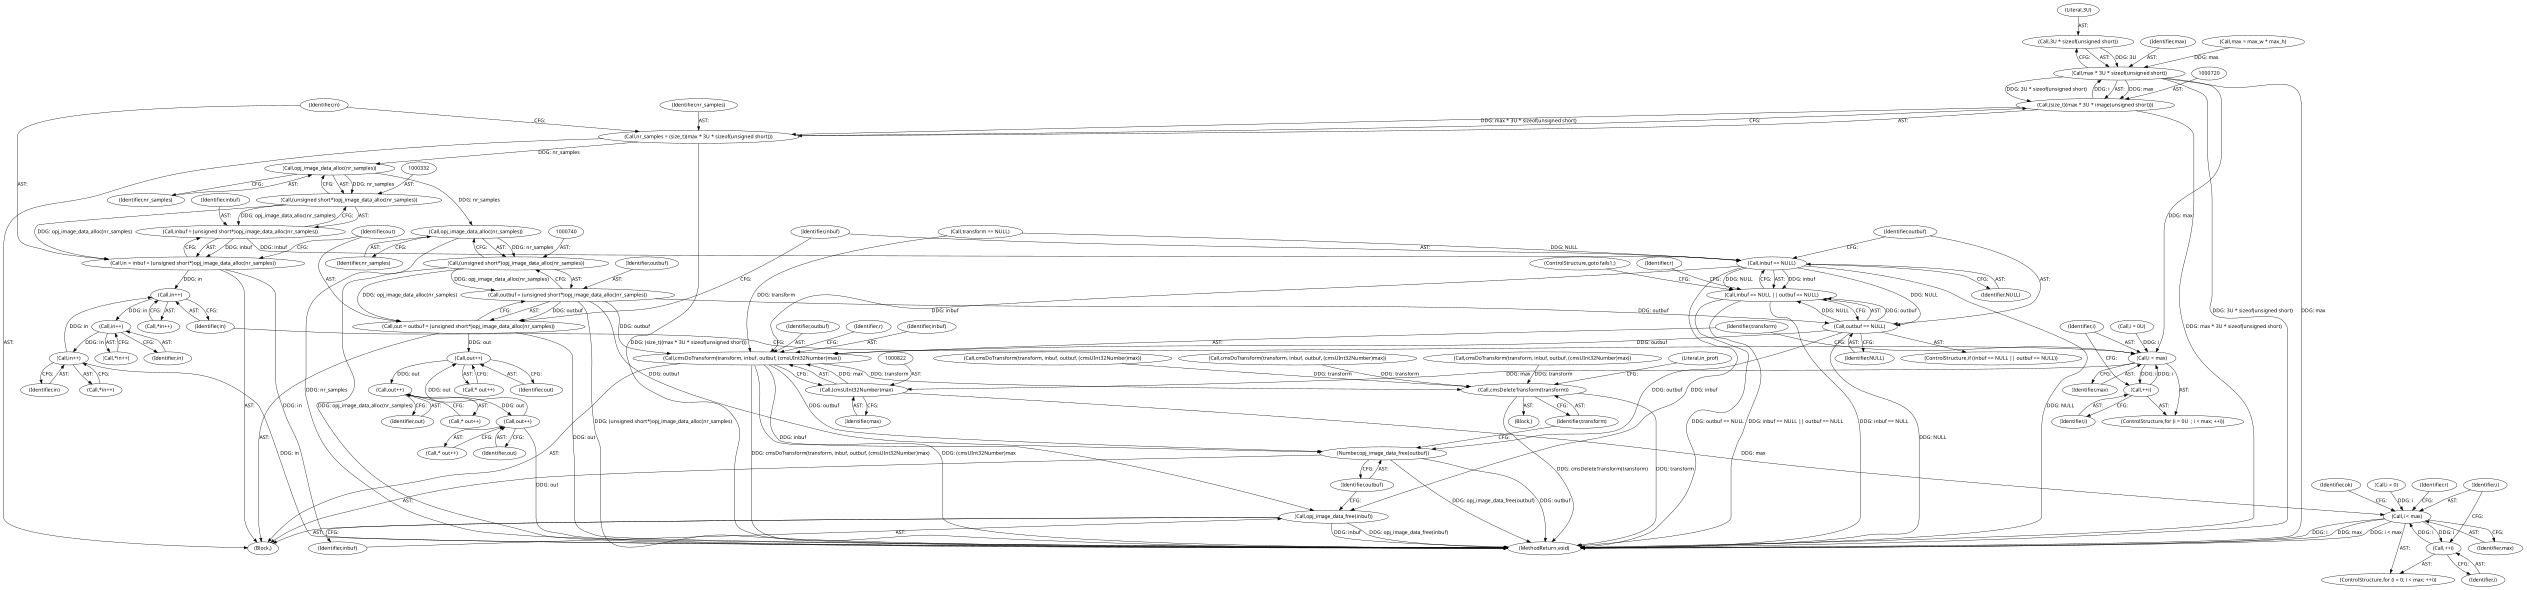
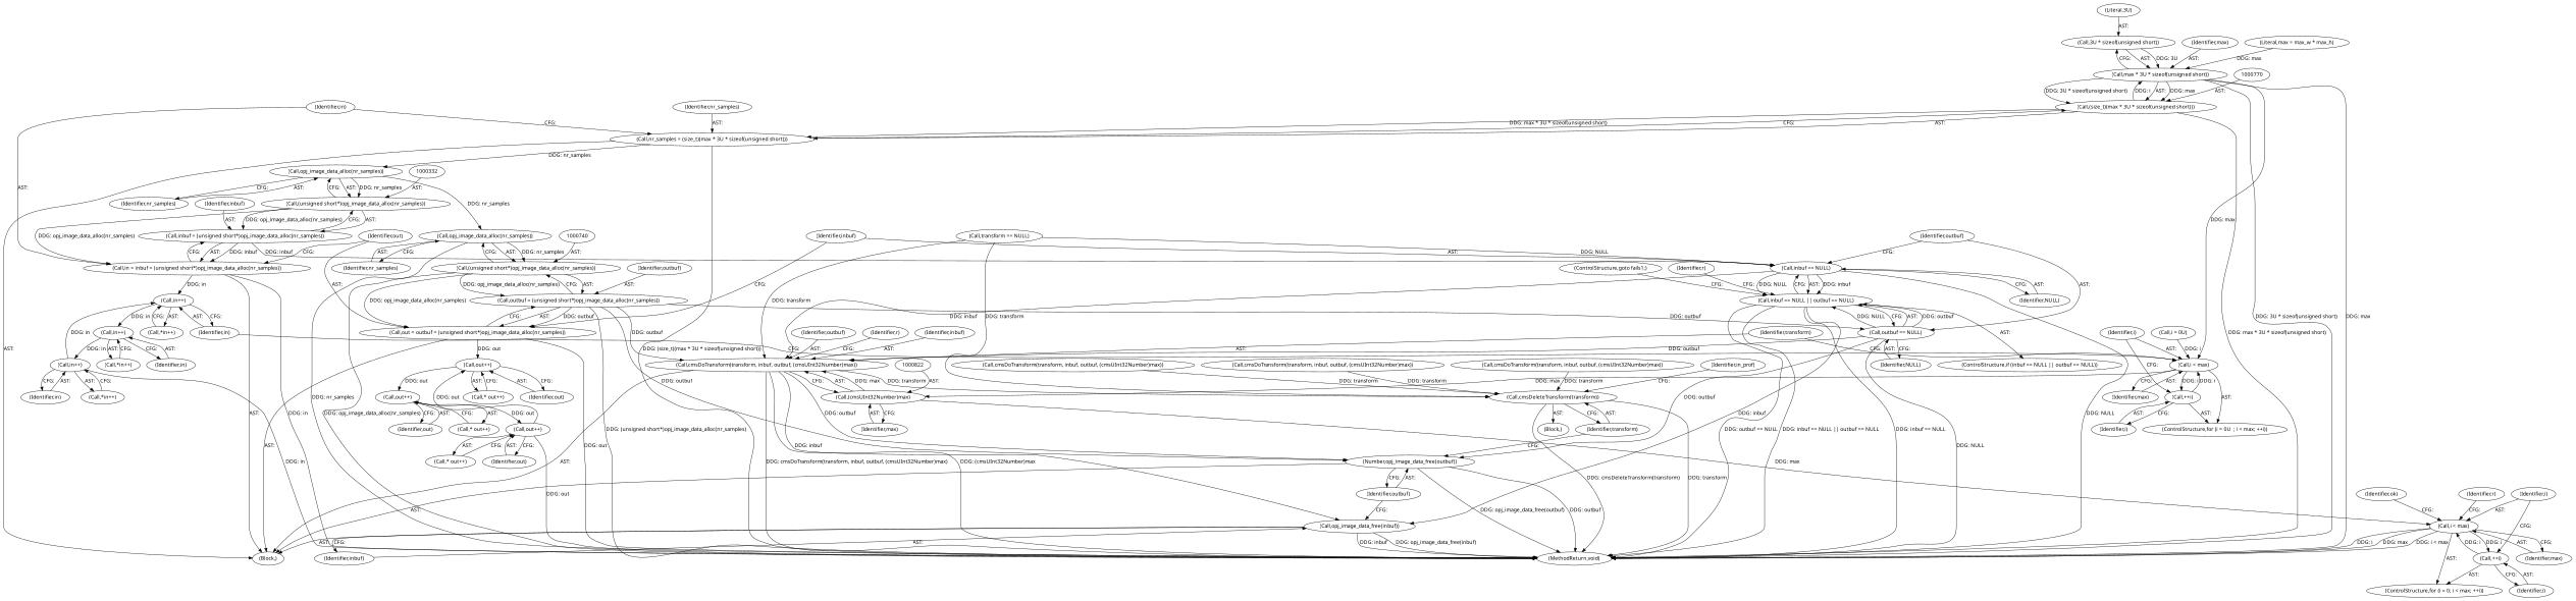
  digraph {
    fontname="Noto Sans"
    node [fontname="Noto Sans"]
    edge [fontname="Noto Sans"]
    n1 [label="(Call,3U * sizeof(unsigned short))"]
    n2 [label="(Call,max * 3U * sizeof(unsigned short))"]
-   n3 [label="(Call,(size_t)(max * 3U * image(unsigned short)))"]
+   n3 [label="(Call,(size_t)(max * 3U * sizeof(unsigned short)))"]
    n4 [label="(Call,i < max)"]
    n5 [label="(MethodReturn,void)"]
    n6 [label="(Call,nr_samples = (size_t)(max * 3U * sizeof(unsigned short)))"]
    n7 [label="(Call,(cmsUInt32Number)max)"]
    n8 [label="(Call,++i)"]
    n9 [label="(Identifier,max)"]
    n10 [label="(ControlStructure,for (i = 0U  ; i < max; ++i))"]
    n11 [label="(Call,opj_image_data_alloc(nr_samples))"]
    n12 [label="(Block,)"]
    n13 [label="(Call,(unsigned short*)opj_image_data_alloc(nr_samples))"]
    n14 [label="(Call,opj_image_data_alloc(nr_samples))"]
    n15 [label="(Identifier,nr_samples)"]
    n16 [label="(Call,in = inbuf = (unsigned short*)opj_image_data_alloc(nr_samples))"]
    n17 [label="(Call,inbuf = (unsigned short*)opj_image_data_alloc(nr_samples))"]
    n18 [label="(Call,(unsigned short*)opj_image_data_alloc(nr_samples))"]
    n19 [label="(Identifier,nr_samples)"]
    n20 [label="(Call,in++)"]
    n21 [label="(Call,inbuf == NULL)"]
    n22 [label="(Call,in++)"]
    n23 [label="(Identifier,in)"]
    n24 [label="(Call,*in++)"]
    n25 [label="(Call,in++)"]
    n26 [label="(Call,*in++)"]
    n27 [label="(Identifier,in)"]
    n28 [label="(Identifier,in)"]
    n29 [label="(Call,*in++)"]
    n30 [label="(Call,inbuf == NULL || outbuf == NULL)"]
    n31 [label="(Call,outbuf == NULL)"]
    n32 [label="(Call,cmsDoTransform(transform, inbuf, outbuf, (cmsUInt32Number)max))"]
    n33 [label="(Call,opj_image_data_free(inbuf))"]
    n34 [label="(Identifier,NULL)"]
    n35 [label="(ControlStructure,if (inbuf == NULL || outbuf == NULL))"]
    n36 [label="(Number,opj_image_data_free(outbuf))"]
    n37 [label="(Identifier,NULL)"]
    n38 [label="(Call,cmsDeleteTransform(transform))"]
    n39 [label="(Identifier,inbuf)"]
    n40 [label="(Identifier,outbuf)"]
    n41 [label="(Block,)"]
    n42 [label="(Identifier,transform)"]
    n43 [label="(Call,i < max)"]
    n44 [label="(Identifier,max)"]
    n45 [label="(Call,out = outbuf = (unsigned short*)opj_image_data_alloc(nr_samples))"]
    n46 [label="(Call,outbuf = (unsigned short*)opj_image_data_alloc(nr_samples))"]
    n47 [label="(Call,out++)"]
    n48 [label="(Call,out++)"]
    n49 [label="(Identifier,out)"]
    n50 [label="(Call,* out++)"]
    n51 [label="(Call,out++)"]
    n52 [label="(Call,* out++)"]
    n53 [label="(Identifier,out)"]
    n54 [label="(Identifier,out)"]
    n55 [label="(Call,* out++)"]
    n56 [label="(Identifier,i)"]
    n57 [label="(Call,++i)"]
    n58 [label="(Identifier,max)"]
    n59 [label="(ControlStructure,for (i = 0; i < max; ++i))"]
    n60 [label="(Identifier,i)"]
    n61 [label="(Identifier,out)"]
    n62 [label="(Identifier,in)"]
    n63 [label="(ControlStructure,goto fails1;)"]
    n64 [label="(Identifier,r)"]
    n65 [label="(Identifier,i)"]
    n66 [label="(Identifier,inbuf)"]
-   n67 [label="(Literal,in_prof)"]
+   n67 [label="(Identifier,in_prof)"]
    n68 [label="(Literal,3U)"]
    n69 [label="(Identifier,r)"]
    n70 [label="(Call,cmsDoTransform(transform, inbuf, outbuf, (cmsUInt32Number)max))"]
    n71 [label="(Identifier,nr_samples)"]
    n72 [label="(Identifier,max)"]
    n73 [label="(Identifier,i)"]
    n74 [label="(Call,transform == NULL)"]
    n75 [label="(Call,i = 0U)"]
    n76 [label="(Identifier,r)"]
    n77 [label="(Call,cmsDoTransform(transform, inbuf, outbuf, (cmsUInt32Number)max))"]
-   n78 [label="(Call,max = max_w * max_h)"]
+   n78 [label="(Literal,max = max_w * max_h)"]
    n79 [label="(Identifier,ok)"]
    n80 [label="(Call,cmsDoTransform(transform, inbuf, outbuf, (cmsUInt32Number)max))"]
    n81 [label="(Identifier,transform)"]
    n82 [label="(Identifier,inbuf)"]
    n83 [label="(Identifier,inbuf)"]
-   n84 [label="(Call,i = 0)"]
    n85 [label="(Identifier,outbuf)"]
    n86 [label="(Identifier,outbuf)"]
    n87 [label="(Identifier,outbuf)"]
-   1000720
+   1000720 [label=1000770]
    n89 [label=1000332]
    1000740
    1000822
    n1 -> n2 [label="AST: "]
    n1 -> n2 [label="DDG: 3U"]
    n2 -> n1 [label="CFG: "]
    n2 -> n3 [label="AST: "]
    n2 -> n3 [label="DDG: max"]
    n2 -> n3 [label="DDG: 3U * sizeof(unsigned short)"]
    n2 -> n4 [label="DDG: max"]
    n2 -> n5 [label="DDG: max"]
    n2 -> n5 [label="DDG: 3U * sizeof(unsigned short)"]
    n3 -> n2 [label="DDG: i"]
    n3 -> n5 [label="DDG: max * 3U * sizeof(unsigned short)"]
    n3 -> n6 [label="AST: "]
    n3 -> n6 [label="DDG: max * 3U * sizeof(unsigned short)"]
    n4 -> n7 [label="DDG: max"]
    n4 -> n8 [label="DDG: i"]
    n4 -> n9 [label="CFG: "]
    n4 -> n10 [label="AST: "]
    n6 -> n3 [label="CFG: "]
    n6 -> n5 [label="DDG: (size_t)(max * 3U * sizeof(unsigned short))"]
    n6 -> n11 [label="DDG: nr_samples"]
    n6 -> n12 [label="AST: "]
    n7 -> n32 [label="AST: "]
    n7 -> n32 [label="DDG: max"]
    n7 -> n43 [label="DDG: max"]
    n7 -> n44 [label="CFG: "]
    n8 -> n4 [label="DDG: i"]
    n8 -> n10 [label="AST: "]
    n8 -> n56 [label="CFG: "]
    n9 -> n4 [label="AST: "]
    n11 -> n13 [label="AST: "]
    n11 -> n13 [label="DDG: nr_samples"]
    n11 -> n14 [label="DDG: nr_samples"]
    n11 -> n15 [label="CFG: "]
    n13 -> n11 [label="CFG: "]
    n13 -> n16 [label="DDG: opj_image_data_alloc(nr_samples)"]
    n13 -> n17 [label="AST: "]
    n13 -> n17 [label="DDG: opj_image_data_alloc(nr_samples)"]
    n14 -> n5 [label="DDG: nr_samples"]
    n14 -> n18 [label="AST: "]
    n14 -> n18 [label="DDG: nr_samples"]
    n14 -> n19 [label="CFG: "]
    n15 -> n11 [label="AST: "]
    n16 -> n5 [label="DDG: in"]
    n16 -> n12 [label="AST: "]
    n16 -> n17 [label="CFG: "]
    n16 -> n20 [label="DDG: in"]
    n17 -> n13 [label="CFG: "]
    n17 -> n16 [label="AST: "]
    n17 -> n16 [label="DDG: inbuf"]
    n17 -> n21 [label="DDG: inbuf"]
    n18 -> n5 [label="DDG: opj_image_data_alloc(nr_samples)"]
    n18 -> n14 [label="CFG: "]
    n18 -> n45 [label="DDG: opj_image_data_alloc(nr_samples)"]
    n18 -> n46 [label="AST: "]
    n18 -> n46 [label="DDG: opj_image_data_alloc(nr_samples)"]
    n19 -> n14 [label="AST: "]
    n20 -> n22 [label="DDG: in"]
    n20 -> n23 [label="CFG: "]
    n20 -> n24 [label="AST: "]
    n21 -> n5 [label="DDG: NULL"]
    n21 -> n30 [label="AST: "]
    n21 -> n30 [label="DDG: inbuf"]
    n21 -> n30 [label="DDG: NULL"]
-   n21 -> n31 [label="DDG: NULL"]
    n21 -> n32 [label="DDG: inbuf"]
-   n21 -> n33 [label="DDG: inbuf"]
+   n30 -> n33 [label="DDG: inbuf"]
    n21 -> n34 [label="CFG: "]
    n22 -> n25 [label="DDG: in"]
    n22 -> n26 [label="AST: "]
    n22 -> n27 [label="CFG: "]
    n23 -> n4 [label="CFG: "]
    n23 -> n20 [label="AST: "]
    n24 -> n20 [label="CFG: "]
    n25 -> n5 [label="DDG: in"]
    n25 -> n20 [label="DDG: in"]
    n25 -> n28 [label="CFG: "]
    n25 -> n29 [label="AST: "]
    n26 -> n22 [label="CFG: "]
    n27 -> n22 [label="AST: "]
    n28 -> n25 [label="AST: "]
    n29 -> n25 [label="CFG: "]
    n30 -> n5 [label="DDG: outbuf == NULL"]
    n30 -> n5 [label="DDG: inbuf == NULL || outbuf == NULL"]
    n30 -> n5 [label="DDG: inbuf == NULL"]
    n30 -> n21 [label="CFG: "]
    n30 -> n31 [label="CFG: "]
-   n31 -> n35 [label="AST: "]
+   n30 -> n35 [label="AST: "]
    n31 -> n5 [label="DDG: NULL"]
    n31 -> n30 [label="AST: "]
    n31 -> n30 [label="DDG: outbuf"]
    n31 -> n30 [label="DDG: NULL"]
    n31 -> n32 [label="DDG: outbuf"]
    n31 -> n36 [label="DDG: outbuf"]
    n31 -> n37 [label="CFG: "]
    n32 -> n5 [label="DDG: cmsDoTransform(transform, inbuf, outbuf, (cmsUInt32Number)max)"]
    n32 -> n5 [label="DDG: (cmsUInt32Number)max"]
    n32 -> n7 [label="CFG: "]
    n32 -> n12 [label="AST: "]
    n32 -> n33 [label="DDG: inbuf"]
    n32 -> n36 [label="DDG: outbuf"]
    n32 -> n38 [label="DDG: transform"]
    n33 -> n5 [label="DDG: inbuf"]
    n33 -> n5 [label="DDG: opj_image_data_free(inbuf)"]
    n33 -> n12 [label="AST: "]
    n33 -> n39 [label="CFG: "]
    n34 -> n21 [label="AST: "]
    n36 -> n5 [label="DDG: outbuf"]
    n36 -> n5 [label="DDG: opj_image_data_free(outbuf)"]
    n36 -> n12 [label="AST: "]
    n36 -> n40 [label="CFG: "]
    n37 -> n31 [label="AST: "]
    n38 -> n5 [label="DDG: transform"]
    n38 -> n5 [label="DDG: cmsDeleteTransform(transform)"]
    n38 -> n41 [label="AST: "]
    n38 -> n42 [label="CFG: "]
    n39 -> n33 [label="AST: "]
    n40 -> n33 [label="CFG: "]
    n40 -> n36 [label="AST: "]
    n42 -> n36 [label="CFG: "]
    n42 -> n38 [label="AST: "]
    n43 -> n5 [label="DDG: max"]
    n43 -> n5 [label="DDG: i < max"]
    n43 -> n5 [label="DDG: i"]
    n43 -> n57 [label="DDG: i"]
    n43 -> n58 [label="CFG: "]
    n43 -> n59 [label="AST: "]
    n44 -> n7 [label="AST: "]
    n45 -> n5 [label="DDG: out"]
    n45 -> n12 [label="AST: "]
    n45 -> n46 [label="CFG: "]
    n45 -> n47 [label="DDG: out"]
    n46 -> n5 [label="DDG: (unsigned short*)opj_image_data_alloc(nr_samples)"]
    n46 -> n18 [label="CFG: "]
    n46 -> n31 [label="DDG: outbuf"]
    n46 -> n32 [label="DDG: outbuf"]
    n46 -> n36 [label="DDG: outbuf"]
    n46 -> n45 [label="AST: "]
    n46 -> n45 [label="DDG: outbuf"]
    n47 -> n48 [label="DDG: out"]
    n47 -> n49 [label="CFG: "]
    n47 -> n50 [label="AST: "]
    n48 -> n51 [label="DDG: out"]
    n48 -> n52 [label="AST: "]
    n48 -> n53 [label="CFG: "]
    n49 -> n47 [label="AST: "]
    n50 -> n47 [label="CFG: "]
    n51 -> n5 [label="DDG: out"]
    n51 -> n47 [label="DDG: out"]
    n51 -> n54 [label="CFG: "]
    n51 -> n55 [label="AST: "]
    n52 -> n48 [label="CFG: "]
    n53 -> n48 [label="AST: "]
    n54 -> n51 [label="AST: "]
    n55 -> n51 [label="CFG: "]
    n56 -> n8 [label="AST: "]
    n57 -> n43 [label="DDG: i"]
    n57 -> n59 [label="AST: "]
    n57 -> n60 [label="CFG: "]
    n58 -> n43 [label="AST: "]
    n60 -> n57 [label="AST: "]
    n61 -> n16 [label="CFG: "]
    n61 -> n45 [label="AST: "]
    n62 -> n6 [label="CFG: "]
    n62 -> n16 [label="AST: "]
    n63 -> n30 [label="CFG: "]
    n64 -> n43 [label="CFG: "]
    n65 -> n4 [label="AST: "]
    n65 -> n8 [label="CFG: "]
    n66 -> n17 [label="AST: "]
    n67 -> n38 [label="CFG: "]
    n68 -> n1 [label="AST: "]
    n69 -> n30 [label="CFG: "]
    n70 -> n38 [label="DDG: transform"]
    n71 -> n6 [label="AST: "]
    n72 -> n2 [label="AST: "]
    n73 -> n43 [label="AST: "]
    n73 -> n57 [label="CFG: "]
    n74 -> n21 [label="DDG: NULL"]
    n74 -> n32 [label="DDG: transform"]
+   n74 -> n38 [label="DDG: transform"]
    n75 -> n4 [label="DDG: i"]
    n76 -> n32 [label="CFG: "]
    n77 -> n38 [label="DDG: transform"]
    n78 -> n2 [label="DDG: max"]
    n79 -> n43 [label="CFG: "]
    n80 -> n38 [label="DDG: transform"]
    n81 -> n4 [label="CFG: "]
    n81 -> n32 [label="AST: "]
    n82 -> n32 [label="AST: "]
    n83 -> n21 [label="AST: "]
    n83 -> n45 [label="CFG: "]
-   n84 -> n43 [label="DDG: i"]
    n85 -> n46 [label="AST: "]
    n86 -> n32 [label="AST: "]
    n87 -> n21 [label="CFG: "]
    n87 -> n31 [label="AST: "]
    1000720 -> n3 [label="AST: "]
    n89 -> n13 [label="AST: "]
    1000740 -> n18 [label="AST: "]
    1000822 -> n7 [label="AST: "]
  }
